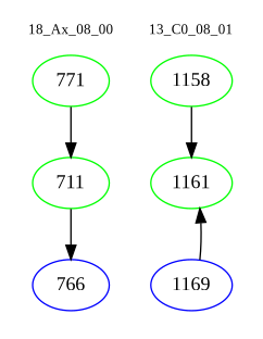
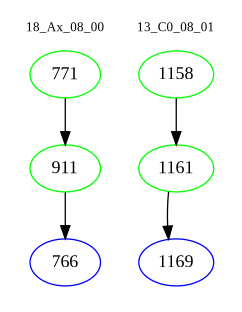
  digraph {
    fontname="Liberation Serif"
    node [color=green fontname="Liberation Serif"]
    edge [color=black fontname="Liberation Serif"]
    n1 [label=771]
-   n2 [label=711]
+   n2 [label=911]
    n3 [color=blue label=766]
    n4 [label=1158]
    n5 [label=1161]
    n6 [color=blue label=1169]
    subgraph cluster_1 {
      color=white
      fontsize=10
      label="18_Ax_08_00"
      n1
      n2
      n3
    }
    subgraph cluster_2 {
      color=white
      fontsize=10
      label="13_C0_08_01"
      n4
      n5
      n6
    }
    n1 -> n2
    n2 -> n3
    n4 -> n5
-   n6 -> n5
+   n5 -> n6
  }
